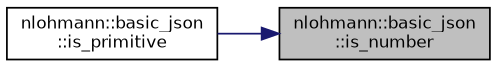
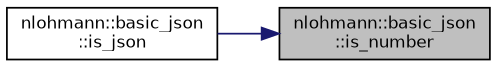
  digraph {
    rankdir=RL
    node [color=black fontname=Helvetica fontsize=10 shape=record style=filled]
    n1 [fillcolor=grey75 fontcolor=black height=0.2 label="nlohmann::basic_json\l::is_number" width=0.4]
-   n2 [fillcolor=white height=0.2 label="nlohmann::basic_json\l::is_primitive" width=0.4]
+   n2 [fillcolor=white height=0.2 label="nlohmann::basic_json\l::is_json" width=0.4]
    n1 -> n2 [color=midnightblue dir=back fontname=Helvetica fontsize=10 labelfontname=Helvetica labelfontsize=10 style=solid]
  }
